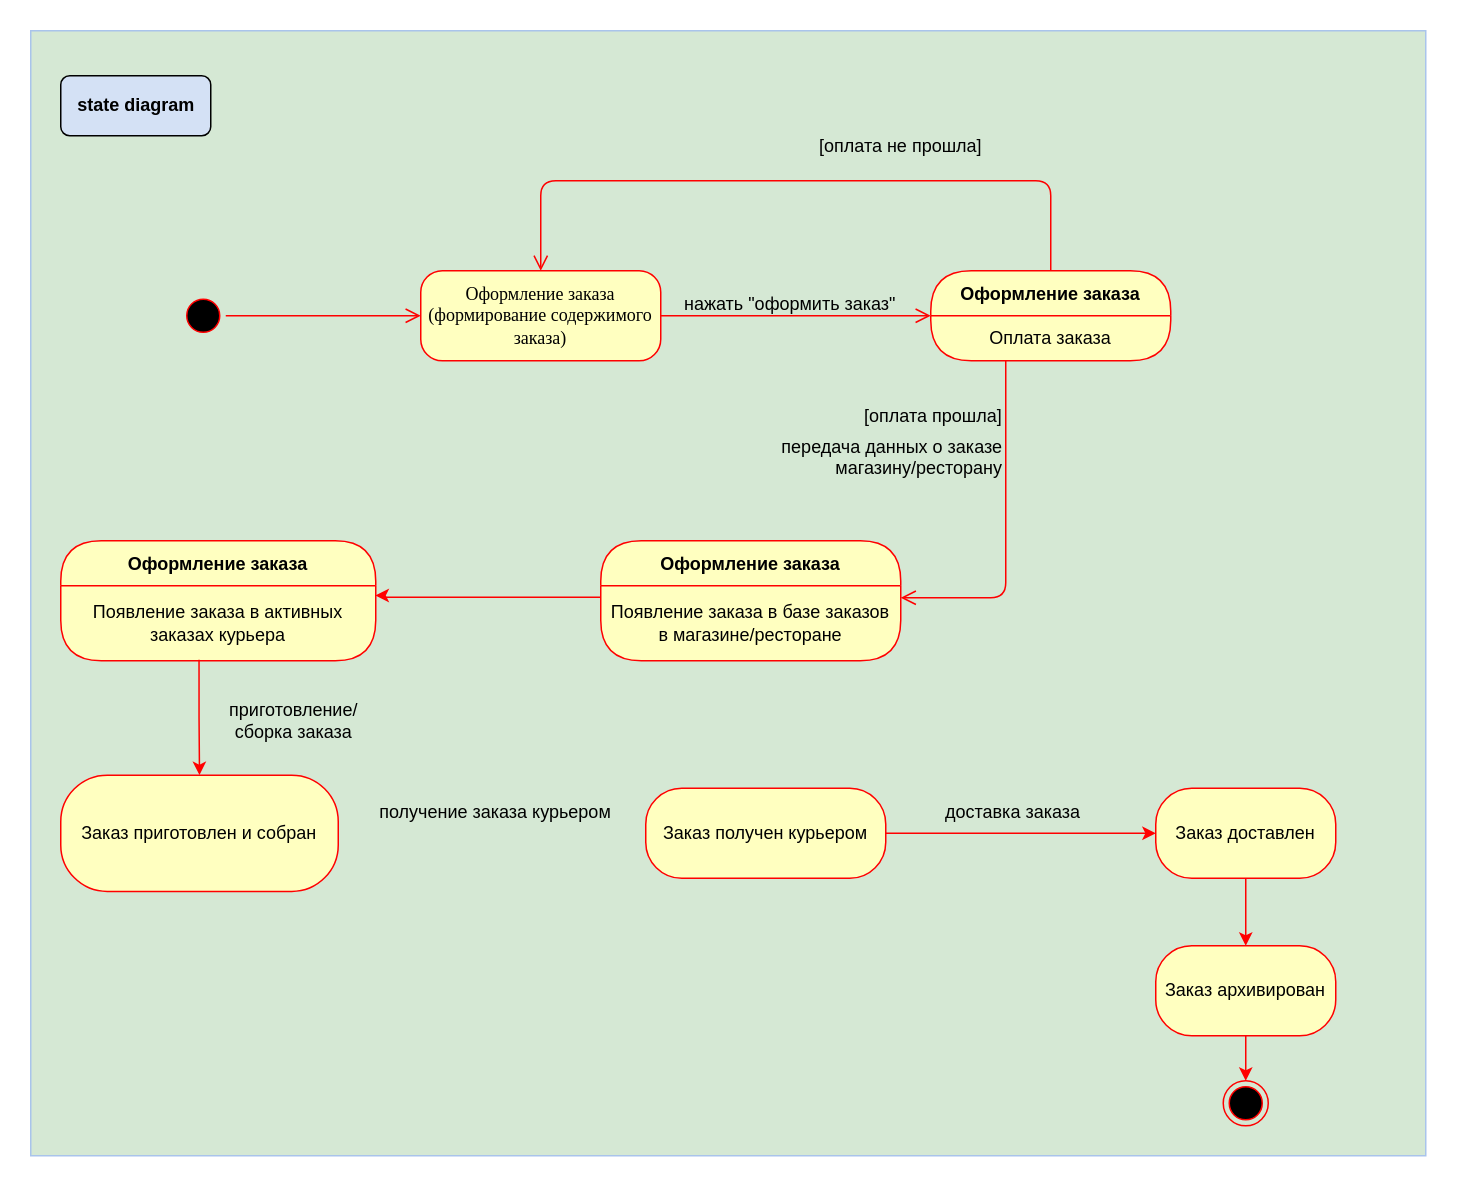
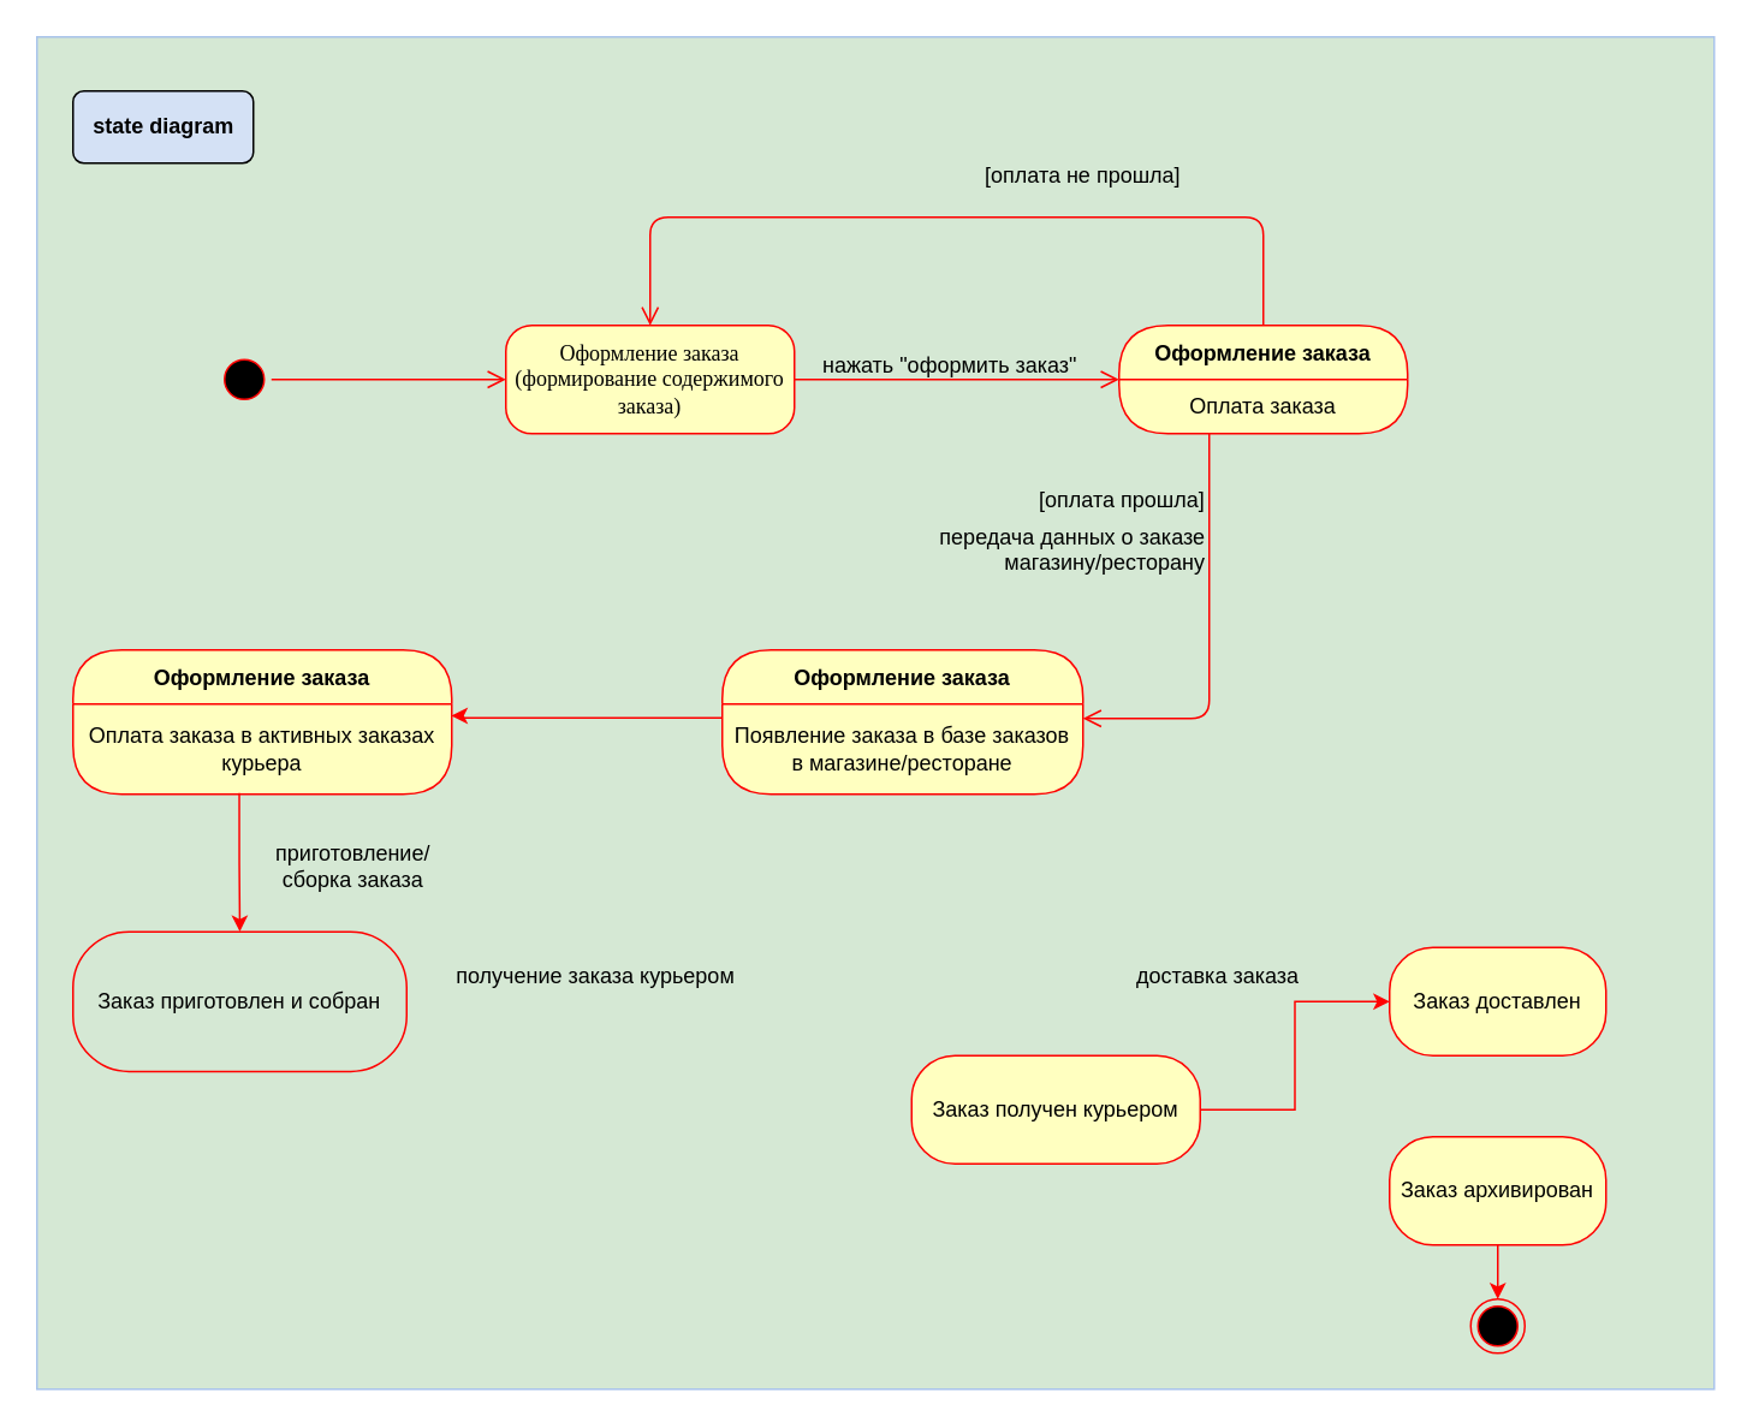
  <mxCell id="0" />
  <mxCell id="1" parent="0" />
  <mxCell id="2" value="" style="rounded=0;whiteSpace=wrap;html=1;strokeColor=#A9C4EB;fillColor=#D5E8D4;" parent="1" vertex="1"><mxGeometry y="20" width="930" height="750" as="geometry" x="20" /></mxCell>
  <mxCell id="3" value="" style="ellipse;html=1;shape=startState;fillColor=#000000;strokeColor=#ff0000;rounded=1;shadow=0;comic=0;labelBackgroundColor=none;fontFamily=Verdana;fontSize=12;fontColor=#000000;align=center;direction=south;" parent="1" vertex="1"><mxGeometry x="120" y="195" width="30" height="30" as="geometry" /></mxCell>
  <mxCell id="4" value="Оформление заказа&lt;div&gt;(формирование содержимого заказа)&lt;/div&gt;" style="rounded=1;whiteSpace=wrap;html=1;arcSize=24;fillColor=#ffffc0;strokeColor=#ff0000;shadow=0;comic=0;labelBackgroundColor=none;fontFamily=Verdana;fontSize=12;fontColor=#000000;align=center;" parent="1" vertex="1"><mxGeometry x="280" y="180" width="160" height="60" as="geometry" /></mxCell>
  <mxCell id="5" style="edgeStyle=orthogonalEdgeStyle;html=1;labelBackgroundColor=none;endArrow=open;endSize=8;strokeColor=#ff0000;fontFamily=Verdana;fontSize=12;align=left;" parent="1" source="3" target="4" edge="1"><mxGeometry relative="1" as="geometry" /></mxCell>
  <mxCell id="6" style="edgeStyle=orthogonalEdgeStyle;html=1;labelBackgroundColor=none;endArrow=open;endSize=8;strokeColor=#ff0000;fontFamily=Verdana;fontSize=12;align=left;exitX=1;exitY=0.5;exitDx=0;exitDy=0;entryX=0;entryY=0.5;entryDx=0;entryDy=0;" parent="1" source="4" target="10" edge="1"><mxGeometry relative="1" as="geometry"><Array as="points" /><mxPoint x="490" y="209.58" as="sourcePoint" /><mxPoint x="610" y="209.58" as="targetPoint" /></mxGeometry></mxCell>
  <mxCell id="7" style="edgeStyle=orthogonalEdgeStyle;html=1;labelBackgroundColor=none;endArrow=open;endSize=8;strokeColor=#ff0000;fontFamily=Verdana;fontSize=12;align=left;" parent="1" target="13" edge="1"><mxGeometry relative="1" as="geometry"><mxPoint x="670" y="240" as="sourcePoint" /><Array as="points"><mxPoint x="670" y="398" /></Array><mxPoint x="520" y="397" as="targetPoint" /></mxGeometry></mxCell>
  <mxCell id="8" style="edgeStyle=orthogonalEdgeStyle;html=1;exitX=0.5;exitY=0;labelBackgroundColor=none;endArrow=open;endSize=8;strokeColor=#ff0000;fontFamily=Verdana;fontSize=12;align=left;exitDx=0;exitDy=0;entryX=0.5;entryY=0;entryDx=0;entryDy=0;" parent="1" source="10" edge="1" target="4"><mxGeometry relative="1" as="geometry"><mxPoint x="780" y="227.5" as="sourcePoint" /><mxPoint x="1040" y="360" as="targetPoint" /><Array as="points"><mxPoint x="700" y="120" /><mxPoint x="360" y="120" /></Array></mxGeometry></mxCell>
  <mxCell id="9" value="[оплата не прошла]" style="text;strokeColor=none;fillColor=none;align=left;verticalAlign=middle;spacingTop=-1;spacingLeft=4;spacingRight=4;rotatable=0;labelPosition=right;points=[];portConstraint=eastwest;" parent="1" vertex="1"><mxGeometry x="540" y="90" height="14" as="geometry" /></mxCell>
  <mxCell id="10" value="Оформление заказа" style="swimlane;fontStyle=1;align=center;verticalAlign=middle;childLayout=stackLayout;horizontal=1;startSize=30;horizontalStack=0;resizeParent=0;resizeLast=1;container=0;fontColor=#000000;collapsible=0;rounded=1;arcSize=30;strokeColor=#ff0000;fillColor=#ffffc0;swimlaneFillColor=#ffffc0;dropTarget=0;" parent="1" vertex="1"><mxGeometry x="620" y="180" width="160" height="60" as="geometry" /></mxCell>
  <mxCell id="11" value="Оплата заказа" style="text;html=1;strokeColor=none;fillColor=none;align=center;verticalAlign=middle;spacingLeft=4;spacingRight=4;whiteSpace=wrap;overflow=hidden;rotatable=0;fontColor=#000000;" parent="10" vertex="1"><mxGeometry y="30" width="160" height="30" as="geometry" /></mxCell>
  <mxCell id="12" value="Оформление заказа" style="swimlane;fontStyle=1;align=center;verticalAlign=middle;childLayout=stackLayout;horizontal=1;startSize=30;horizontalStack=0;resizeParent=0;resizeLast=1;container=0;fontColor=#000000;collapsible=0;rounded=1;arcSize=30;strokeColor=#ff0000;fillColor=#ffffc0;swimlaneFillColor=#ffffc0;dropTarget=0;" parent="1" vertex="1"><mxGeometry x="400" y="360" width="200" height="80" as="geometry" /></mxCell>
  <mxCell id="13" value="Появление заказа в базе заказов в магазине/ресторане" style="text;html=1;strokeColor=none;fillColor=none;align=center;verticalAlign=middle;spacingLeft=4;spacingRight=4;whiteSpace=wrap;overflow=hidden;rotatable=0;fontColor=#000000;" parent="12" vertex="1"><mxGeometry y="30" width="200" height="50" as="geometry" /></mxCell>
  <mxCell id="14" value="Оформление заказа" style="swimlane;fontStyle=1;align=center;verticalAlign=middle;childLayout=stackLayout;horizontal=1;startSize=30;horizontalStack=0;resizeParent=0;resizeLast=1;container=0;fontColor=#000000;collapsible=0;rounded=1;arcSize=30;strokeColor=#ff0000;fillColor=#ffffc0;swimlaneFillColor=#ffffc0;dropTarget=0;" parent="1" vertex="1"><mxGeometry x="40" y="360" width="210" height="80" as="geometry" /></mxCell>
- <mxCell id="15" value="Появление заказа в активных заказах курьера" style="text;html=1;strokeColor=none;fillColor=none;align=center;verticalAlign=middle;spacingLeft=4;spacingRight=4;whiteSpace=wrap;overflow=hidden;rotatable=0;fontColor=#000000;" parent="14" vertex="1"><mxGeometry y="30" width="210" height="50" as="geometry" /></mxCell>
+ <mxCell id="15" value="Оплата заказа в активных заказах курьера" style="text;html=1;strokeColor=none;fillColor=none;align=center;verticalAlign=middle;spacingLeft=4;spacingRight=4;whiteSpace=wrap;overflow=hidden;rotatable=0;fontColor=#000000;" parent="14" vertex="1"><mxGeometry y="30" width="210" height="50" as="geometry" /></mxCell>
  <mxCell id="16" style="edgeStyle=orthogonalEdgeStyle;rounded=0;orthogonalLoop=1;jettySize=auto;html=1;entryX=0.999;entryY=0.13;entryDx=0;entryDy=0;strokeColor=#FF0000;entryPerimeter=0;exitX=0;exitY=0.153;exitDx=0;exitDy=0;exitPerimeter=0;" parent="1" source="13" target="15" edge="1"><mxGeometry relative="1" as="geometry"><mxPoint x="405" y="397" as="sourcePoint" /><mxPoint x="255" y="400" as="targetPoint" /><Array as="points"><mxPoint x="255" y="398" /><mxPoint x="255" y="396" /></Array></mxGeometry></mxCell>
- <mxCell id="17" value="Заказ приготовлен и собран" style="rounded=1;whiteSpace=wrap;html=1;arcSize=40;fontColor=#000000;fillColor=#ffffc0;strokeColor=#ff0000;" parent="1" vertex="1"><mxGeometry x="40" y="516.25" width="185" height="77.5" as="geometry" /></mxCell>
+ <mxCell id="17" value="Заказ приготовлен и собран" style="rounded=1;whiteSpace=wrap;html=1;arcSize=40;fontColor=#000000;fillColor=#d5e8d4;strokeColor=#ff0000;" parent="1" vertex="1"><mxGeometry x="40" y="516.25" width="185" height="77.5" as="geometry" /></mxCell>
  <mxCell id="18" value="" style="edgeStyle=orthogonalEdgeStyle;rounded=0;orthogonalLoop=1;jettySize=auto;html=1;strokeColor=#FF0000;" parent="1" source="19" target="21" edge="1"><mxGeometry relative="1" as="geometry" /></mxCell>
- <mxCell id="19" value="Заказ получен курьером" style="rounded=1;whiteSpace=wrap;html=1;arcSize=40;fontColor=#000000;fillColor=#ffffc0;strokeColor=#ff0000;" parent="1" vertex="1"><mxGeometry x="430" y="525" width="160" height="60" as="geometry" /></mxCell>
- <mxCell id="20" value="" style="edgeStyle=orthogonalEdgeStyle;rounded=0;orthogonalLoop=1;jettySize=auto;html=1;strokeColor=#FF0000;" parent="1" source="21" target="23" edge="1"><mxGeometry relative="1" as="geometry" /></mxCell>
+ <mxCell id="19" value="Заказ получен курьером" style="rounded=1;whiteSpace=wrap;html=1;arcSize=40;fontColor=#000000;fillColor=#ffffc0;strokeColor=#ff0000;" parent="1" vertex="1"><mxGeometry x="505" y="585" width="160" height="60" as="geometry" /></mxCell>
  <mxCell id="21" value="Заказ доставлен" style="whiteSpace=wrap;html=1;fillColor=#ffffc0;strokeColor=#ff0000;fontColor=#000000;rounded=1;arcSize=40;" parent="1" vertex="1"><mxGeometry x="770" y="525" width="120" height="60" as="geometry" /></mxCell>
  <mxCell id="22" value="" style="edgeStyle=orthogonalEdgeStyle;rounded=0;orthogonalLoop=1;jettySize=auto;html=1;entryX=0.5;entryY=0;entryDx=0;entryDy=0;strokeColor=#FF0000;exitX=0.5;exitY=1;exitDx=0;exitDy=0;" parent="1" source="23" target="24" edge="1"><mxGeometry relative="1" as="geometry"><mxPoint x="780" y="811.362" as="sourcePoint" /><mxPoint x="780" y="730" as="targetPoint" /><Array as="points"><mxPoint x="830" y="700" /><mxPoint x="830" y="700" /></Array></mxGeometry></mxCell>
  <mxCell id="23" value="Заказ архивирован" style="whiteSpace=wrap;html=1;fillColor=#ffffc0;strokeColor=#ff0000;fontColor=#000000;rounded=1;arcSize=40;" parent="1" vertex="1"><mxGeometry x="770" y="630" width="120" height="60" as="geometry" /></mxCell>
  <mxCell id="24" value="" style="ellipse;html=1;shape=endState;fillColor=#000000;strokeColor=#ff0000;" parent="1" vertex="1"><mxGeometry x="815" y="720" width="30" height="30" as="geometry" /></mxCell>
  <mxCell id="25" style="edgeStyle=orthogonalEdgeStyle;rounded=0;orthogonalLoop=1;jettySize=auto;html=1;strokeColor=#FF0000;exitX=0.439;exitY=0.986;exitDx=0;exitDy=0;exitPerimeter=0;" parent="1" source="15" target="17" edge="1"><mxGeometry relative="1" as="geometry" /></mxCell>
  <mxCell id="26" value="нажать &quot;оформить заказ&quot;" style="text;strokeColor=none;fillColor=none;align=left;verticalAlign=middle;spacingTop=-1;spacingLeft=4;spacingRight=4;rotatable=0;labelPosition=right;points=[];portConstraint=eastwest;" parent="1" vertex="1"><mxGeometry x="430" y="195" width="20" height="14" as="geometry" /></mxCell>
  <mxCell id="27" value="[оплата прошла]" style="text;strokeColor=none;fillColor=none;align=left;verticalAlign=middle;spacingTop=-1;spacingLeft=4;spacingRight=4;rotatable=0;labelPosition=right;points=[];portConstraint=eastwest;" parent="1" vertex="1"><mxGeometry x="550" y="270" width="20" height="14" as="geometry" /></mxCell>
  <mxCell id="28" value="&lt;span style=&quot;text-wrap: wrap;&quot;&gt;приготовление/сборка заказа&lt;/span&gt;" style="text;html=1;align=center;verticalAlign=middle;resizable=0;points=[];autosize=1;strokeColor=none;fillColor=none;" parent="1" vertex="1"><mxGeometry x="100" y="465" width="190" height="30" as="geometry" /></mxCell>
  <mxCell id="29" value="получение заказа курьером" style="text;align=center;verticalAlign=middle;resizable=0;points=[];autosize=1;strokeColor=none;fillColor=none;" parent="1" vertex="1"><mxGeometry x="240" y="525" width="180" height="30" as="geometry" /></mxCell>
  <mxCell id="30" value="доставка заказа" style="text;align=center;verticalAlign=middle;resizable=0;points=[];autosize=1;strokeColor=none;fillColor=none;" parent="1" vertex="1"><mxGeometry x="620" y="525" width="110" height="30" as="geometry" /></mxCell>
  <mxCell id="31" value="передача данных о заказе&#10;магазину/ресторану" style="text;align=right;verticalAlign=middle;resizable=0;points=[];autosize=1;strokeColor=none;fillColor=none;" parent="1" vertex="1"><mxGeometry x="500" y="284" width="170" height="40" as="geometry" /></mxCell>
  <mxCell id="32" value="&amp;nbsp;&lt;div&gt;&amp;nbsp; &amp;nbsp;state diagram&amp;nbsp; &amp;nbsp;&lt;/div&gt;&lt;div&gt;&amp;nbsp;&lt;/div&gt;" style="text;align=center;fontStyle=1;verticalAlign=middle;spacingLeft=3;spacingRight=3;strokeColor=default;rotatable=0;points=[[0,0.5],[1,0.5]];portConstraint=eastwest;html=1;labelBorderColor=none;labelBackgroundColor=none;fillColor=#D4E1F5;rounded=1;" parent="1" vertex="1"><mxGeometry x="40" width="100" height="40" as="geometry" y="50" /></mxCell>
